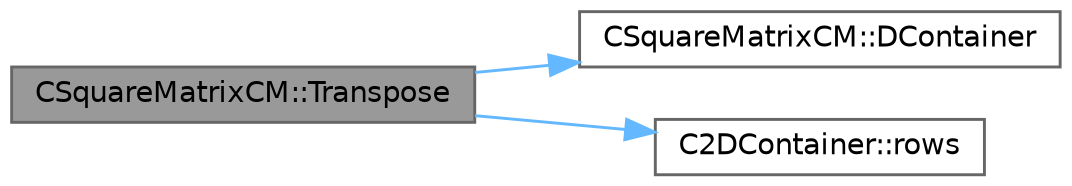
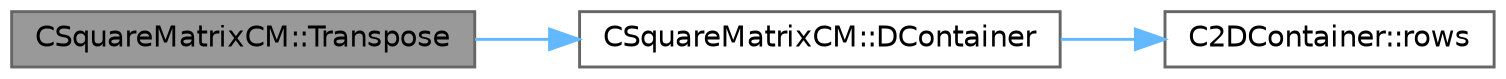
  digraph {
    rankdir=LR
    node [color=grey40 fillcolor=white fontname=Helvetica fontsize=10 shape=box style=filled]
    edge [color=steelblue1 fontname=Helvetica fontsize=10 labelfontname=Helvetica labelfontsize=10 style=solid]
    n1 [color=gray40 fillcolor=grey60 fontcolor=black height=0.2 label="CSquareMatrixCM::Transpose" width=0.4]
    n2 [height=0.2 label="CSquareMatrixCM::DContainer" width=0.4]
    n3 [height=0.2 label="C2DContainer::rows" width=0.4]
    n1 -> n2
-   n1 -> n3
+   n2 -> n3
  }
